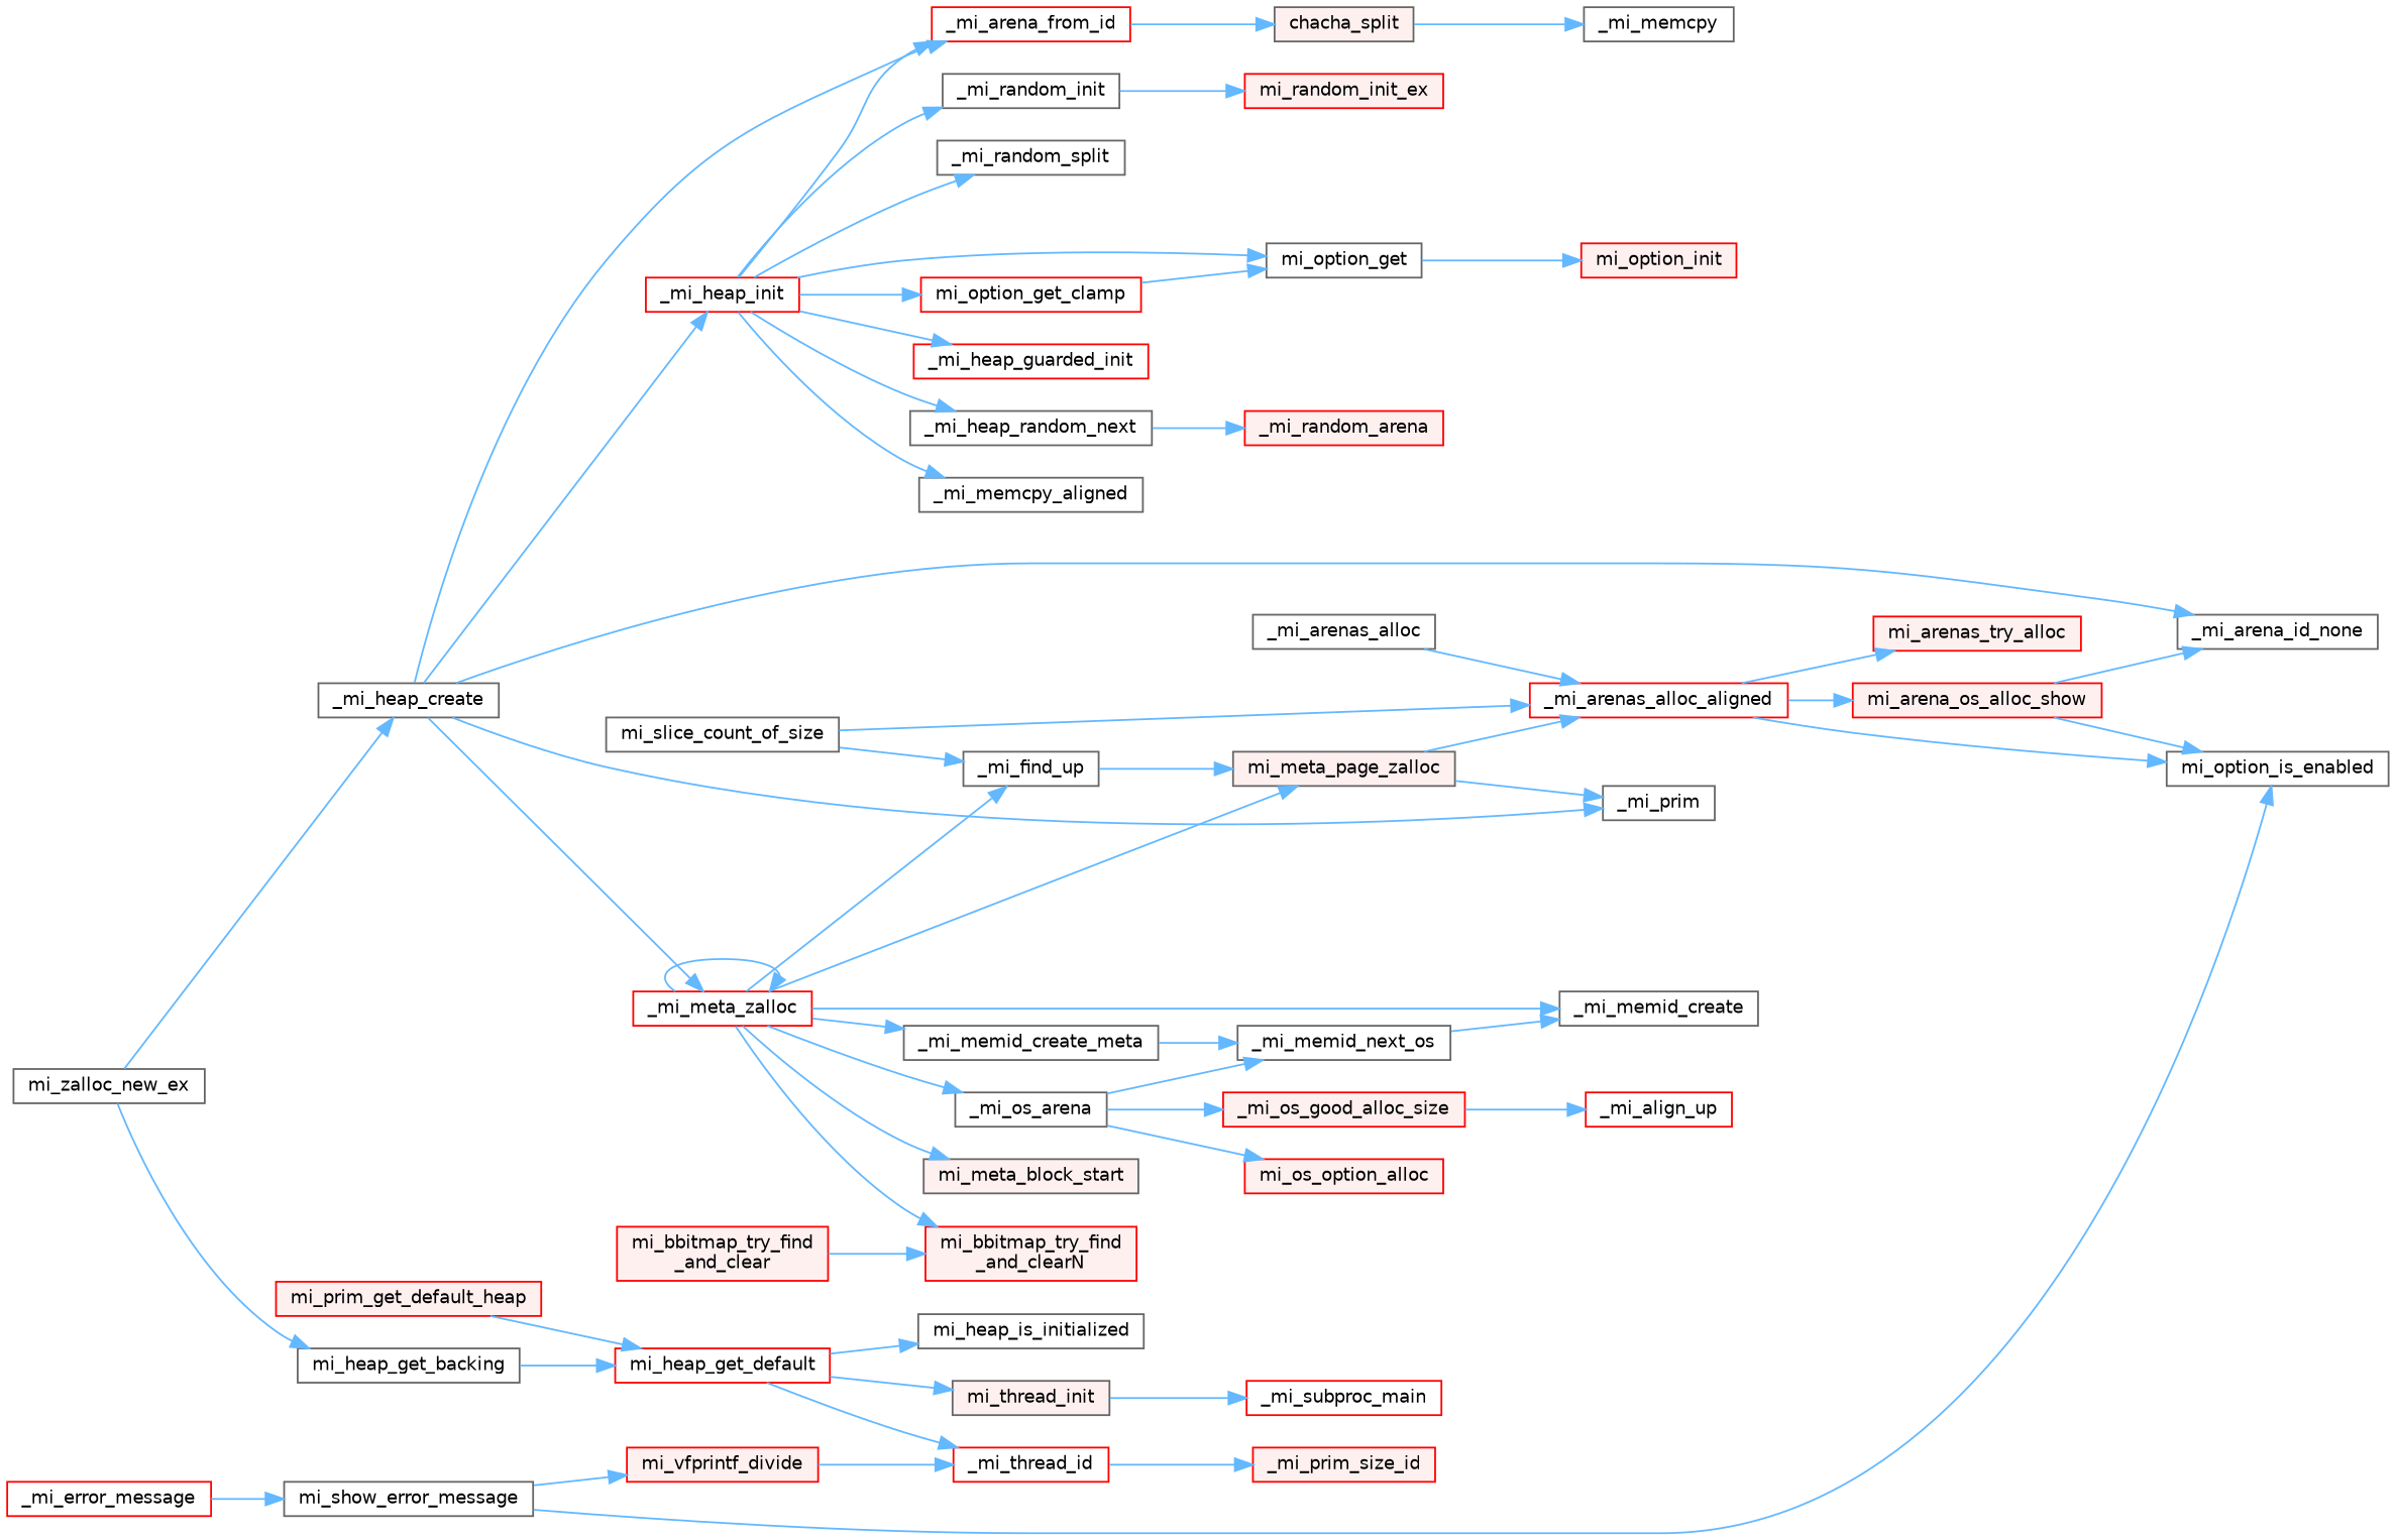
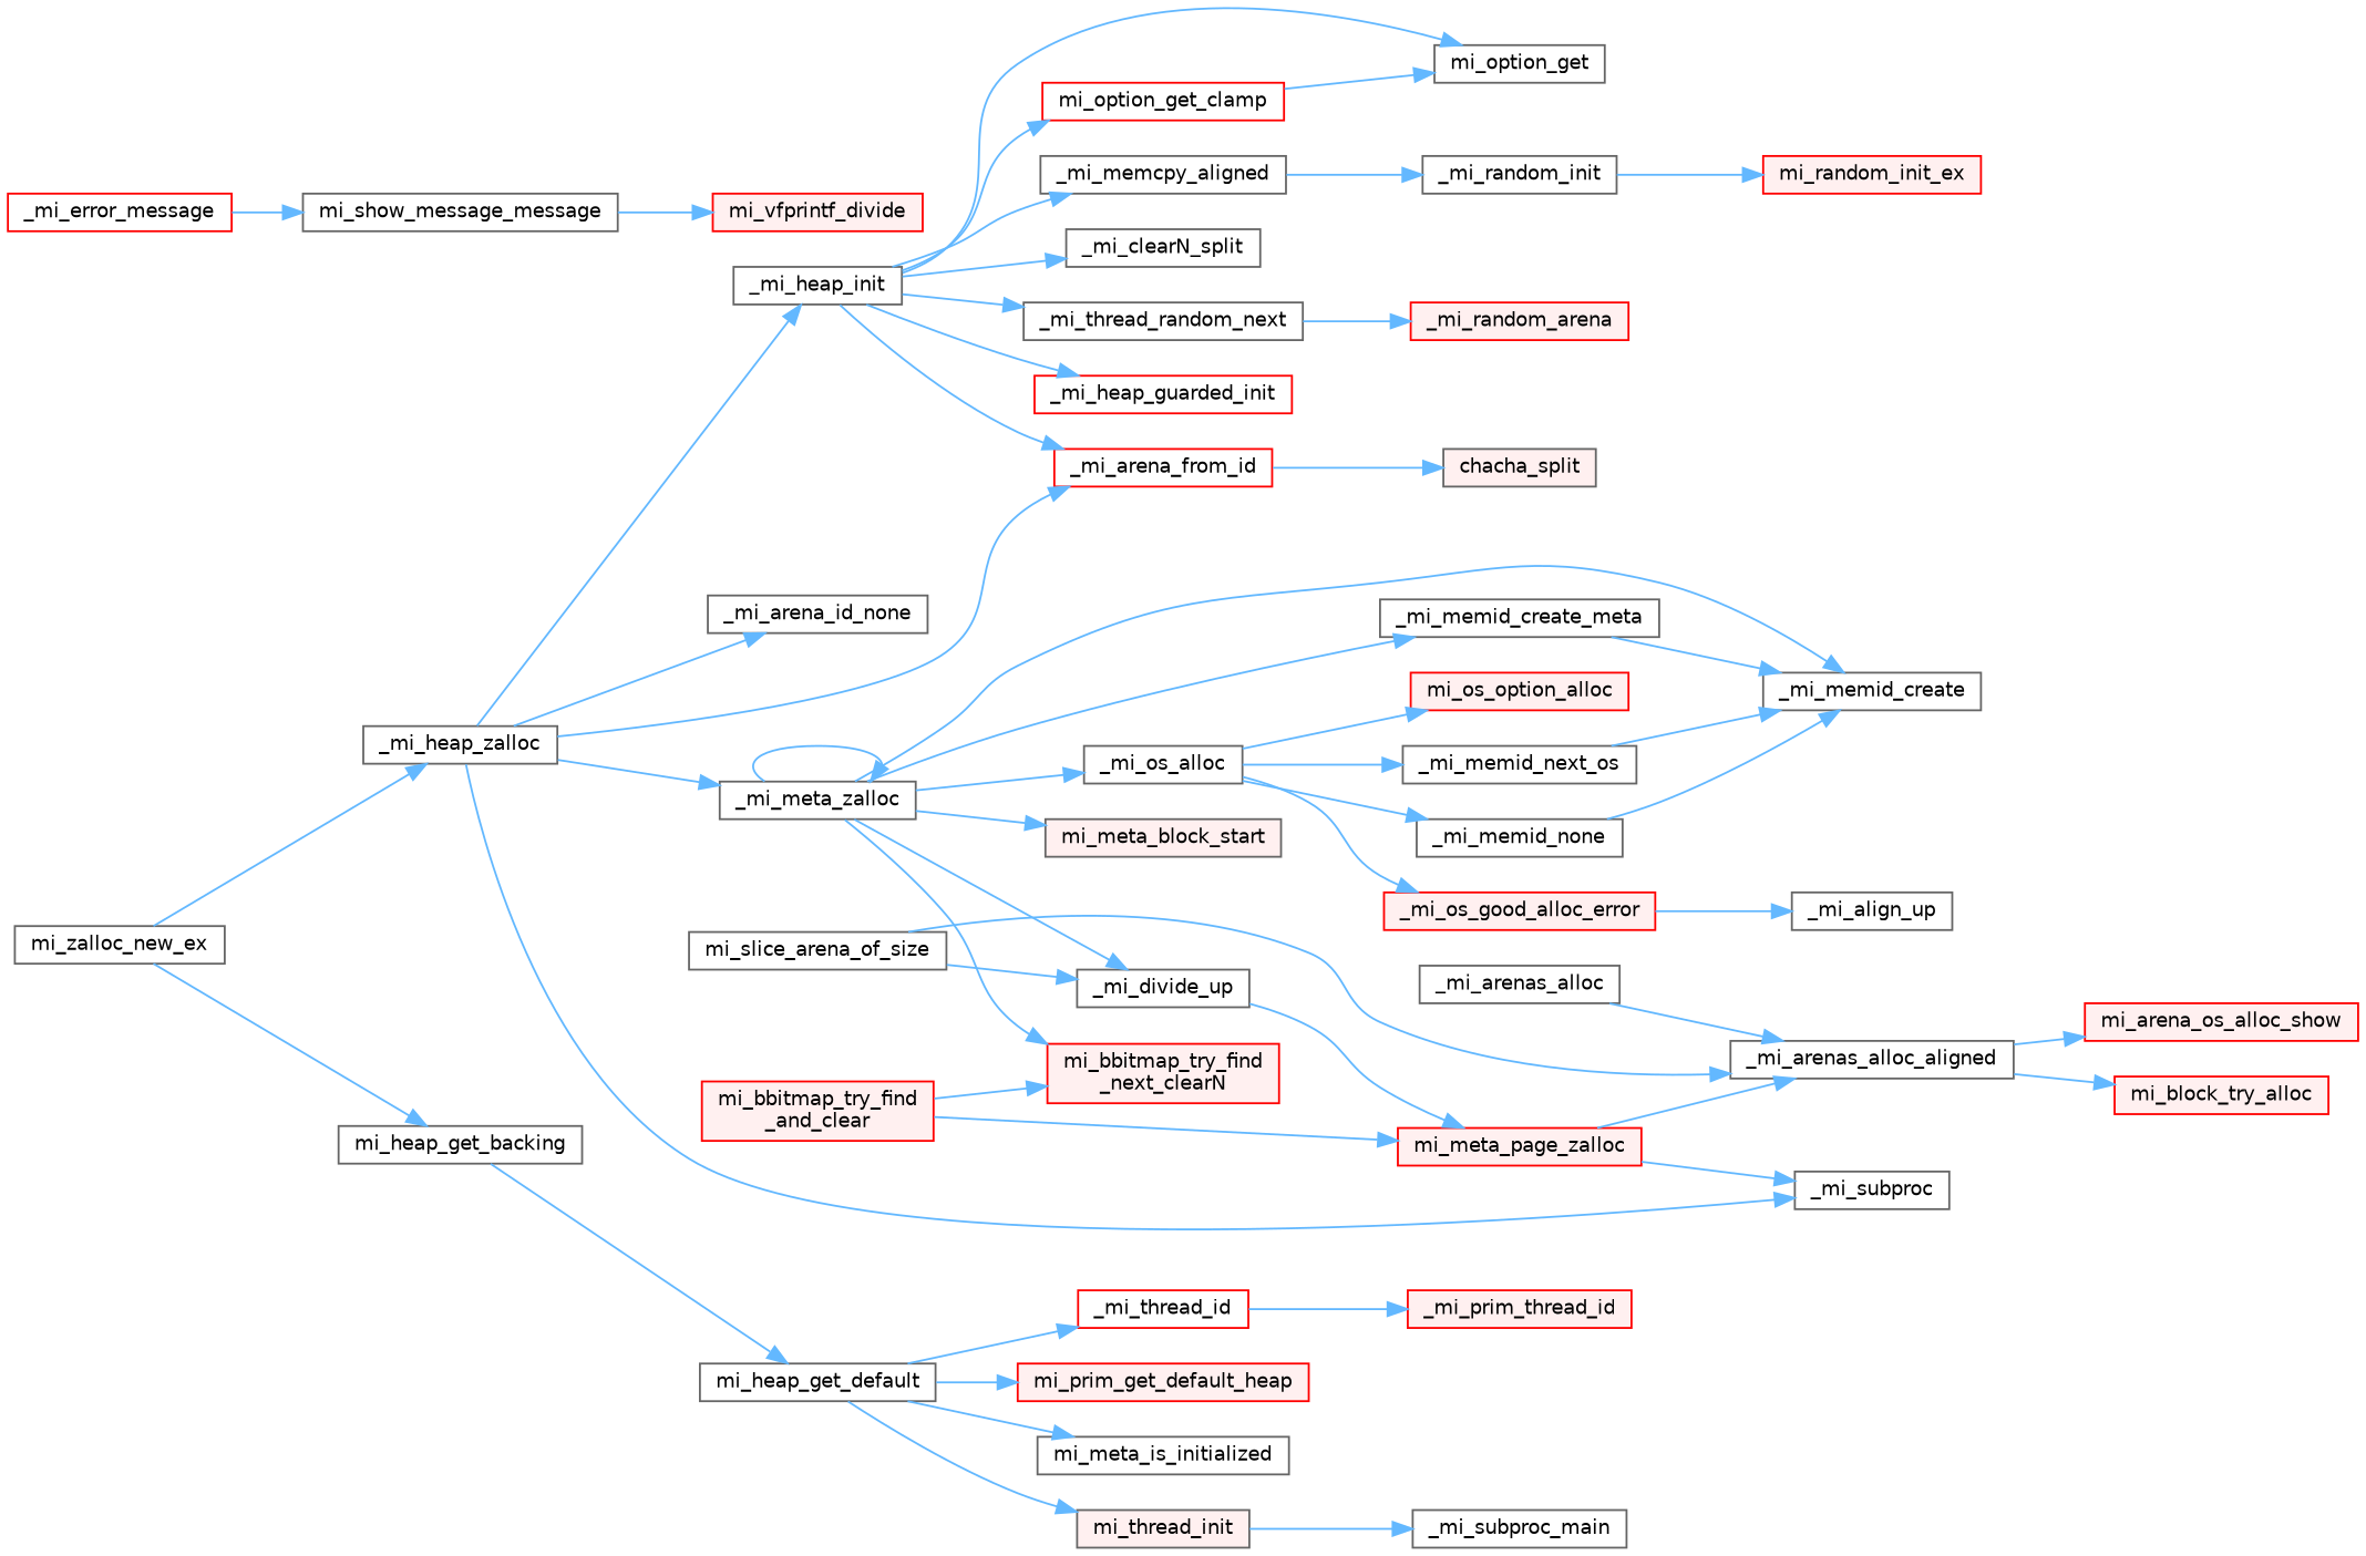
  digraph {
    rankdir=LR
    node [color=grey40 fillcolor=white fontname=Helvetica fontsize=10 shape=box style=filled]
    edge [color=steelblue1 fontname=Helvetica fontsize=10 labelfontname=Helvetica labelfontsize=10 style=solid]
    n1 [height=0.2 label=mi_zalloc_new_ex width=0.4]
-   n2 [height=0.2 label=_mi_heap_create width=0.4]
+   n2 [height=0.2 label=_mi_heap_zalloc width=0.4]
    n3 [height=0.2 label=mi_heap_get_backing width=0.4]
    n4 [color=red height=0.2 label=_mi_arena_from_id width=0.4]
    n5 [height=0.2 label=_mi_arena_id_none width=0.4]
-   n6 [color=red height=0.2 label=_mi_heap_init width=0.4]
-   n7 [color=red height=0.2 label=_mi_meta_zalloc width=0.4]
-   n8 [height=0.2 label=_mi_prim width=0.4]
-   n9 [color=red height=0.2 label=mi_heap_get_default width=0.4]
-   n10 [color=red height=0.2 label=_mi_align_up width=0.4]
+   n6 [height=0.2 label=_mi_heap_init width=0.4]
+   n7 [height=0.2 label=_mi_meta_zalloc width=0.4]
+   n8 [height=0.2 label=_mi_subproc width=0.4]
+   n9 [height=0.2 label=mi_heap_get_default width=0.4]
+   n10 [height=0.2 label=_mi_align_up width=0.4]
    n11 [fillcolor="#FFF0F0" height=0.2 label=chacha_split width=0.4]
    n12 [height=0.2 label=_mi_arenas_alloc width=0.4]
-   n13 [color=red height=0.2 label=_mi_arenas_alloc_aligned width=0.4]
+   n13 [height=0.2 label=_mi_arenas_alloc_aligned width=0.4]
    n14 [color=red height=0.2 label=_mi_error_message width=0.4]
-   n15 [height=0.2 label=mi_show_error_message width=0.4]
+   n15 [height=0.2 label=mi_show_message_message width=0.4]
    n16 [height=0.2 label=mi_option_get width=0.4]
    n17 [color=red height=0.2 label=_mi_heap_guarded_init width=0.4]
-   n18 [height=0.2 label=_mi_heap_random_next width=0.4]
+   n18 [height=0.2 label=_mi_thread_random_next width=0.4]
    n19 [height=0.2 label=_mi_memcpy_aligned width=0.4]
    n20 [height=0.2 label=_mi_random_init width=0.4]
-   n21 [height=0.2 label=_mi_random_split width=0.4]
+   n21 [height=0.2 label=_mi_clearN_split width=0.4]
    n22 [color=red height=0.2 label=mi_option_get_clamp width=0.4]
-   n23 [height=0.2 label=_mi_find_up width=0.4]
+   n23 [height=0.2 label=_mi_divide_up width=0.4]
    n24 [height=0.2 label=_mi_memid_create_meta width=0.4]
-   n25 [height=0.2 label=_mi_os_arena width=0.4]
-   n26 [color=red fillcolor="#FFF0F0" height=0.2 label="mi_bbitmap_try_find\l_and_clearN" width=0.4]
+   n25 [height=0.2 label=_mi_os_alloc width=0.4]
+   n26 [color=red fillcolor="#FFF0F0" height=0.2 label="mi_bbitmap_try_find\l_next_clearN" width=0.4]
    n27 [fillcolor="#FFF0F0" height=0.2 label=mi_meta_block_start width=0.4]
-   n28 [fillcolor="#FFF0F0" height=0.2 label=mi_meta_page_zalloc width=0.4]
+   n28 [color=red fillcolor="#FFF0F0" height=0.2 label=mi_meta_page_zalloc width=0.4]
    n29 [height=0.2 label=_mi_memid_create width=0.4]
    n30 [color=red fillcolor="#FFF0F0" height=0.2 label=mi_arena_os_alloc_show width=0.4]
-   n31 [height=0.2 label=mi_option_is_enabled width=0.4]
-   n32 [color=red fillcolor="#FFF0F0" height=0.2 label=mi_arenas_try_alloc width=0.4]
-   n33 [height=0.2 label=mi_slice_count_of_size width=0.4]
-   n34 [color=red fillcolor="#FFF0F0" height=0.2 label=mi_option_init width=0.4]
+   n32 [color=red fillcolor="#FFF0F0" height=0.2 label=mi_block_try_alloc width=0.4]
+   n33 [height=0.2 label=mi_slice_arena_of_size width=0.4]
    n35 [color=red fillcolor="#FFF0F0" height=0.2 label=mi_vfprintf_divide width=0.4]
    n36 [color=red height=0.2 label=_mi_thread_id width=0.4]
-   n37 [color=red fillcolor="#FFF0F0" height=0.2 label=_mi_prim_size_id width=0.4]
+   n37 [color=red fillcolor="#FFF0F0" height=0.2 label=_mi_prim_thread_id width=0.4]
    n38 [color=red fillcolor="#FFF0F0" height=0.2 label=_mi_random_arena width=0.4]
    n39 [color=red fillcolor="#FFF0F0" height=0.2 label=mi_random_init_ex width=0.4]
-   n40 [height=0.2 label=_mi_memcpy width=0.4]
    n41 [height=0.2 label=_mi_memid_next_os width=0.4]
-   n43 [color=red fillcolor="#FFF0F0" height=0.2 label=_mi_os_good_alloc_size width=0.4]
+   n42 [height=0.2 label=_mi_memid_none width=0.4]
+   n43 [color=red fillcolor="#FFF0F0" height=0.2 label=_mi_os_good_alloc_error width=0.4]
    n44 [color=red fillcolor="#FFF0F0" height=0.2 label=mi_os_option_alloc width=0.4]
    n45 [color=red fillcolor="#FFF0F0" height=0.2 label="mi_bbitmap_try_find\l_and_clear" width=0.4]
-   n46 [color=red height=0.2 label=_mi_subproc_main width=0.4]
+   n46 [height=0.2 label=_mi_subproc_main width=0.4]
    n47 [color=red fillcolor="#FFF0F0" height=0.2 label=mi_prim_get_default_heap width=0.4]
-   n48 [height=0.2 label=mi_heap_is_initialized width=0.4]
+   n48 [height=0.2 label=mi_meta_is_initialized width=0.4]
    n49 [fillcolor="#FFF0F0" height=0.2 label=mi_thread_init width=0.4]
    n1 -> n2
    n1 -> n3
    n2 -> n4
    n2 -> n5
    n2 -> n6
    n2 -> n7
    n2 -> n8
    n3 -> n9
    n4 -> n11
    n6 -> n4
    n6 -> n16
    n6 -> n17
    n6 -> n18
    n6 -> n19
-   n6 -> n20
+   n19 -> n20
    n6 -> n21
    n6 -> n22
    n7 -> n7
    n7 -> n23
    n7 -> n24
    n7 -> n25
    n7 -> n26
    n7 -> n27
-   n7 -> n28
+   n45 -> n28
    n7 -> n29
    n9 -> n36
-   n47 -> n9
+   n9 -> n47
    n9 -> n48
    n9 -> n49
-   n11 -> n40
    n12 -> n13
    n13 -> n30
-   n13 -> n31
    n13 -> n32
    n14 -> n15
-   n15 -> n31
    n15 -> n35
-   n16 -> n34
    n18 -> n38
    n20 -> n39
    n22 -> n16
    n23 -> n28
-   n24 -> n41
+   n24 -> n29
    n25 -> n41
+   n25 -> n42
    n25 -> n43
    n25 -> n44
    n28 -> n8
    n28 -> n13
-   n30 -> n5
-   n30 -> n31
    n33 -> n13
    n33 -> n23
-   n35 -> n36
    n36 -> n37
    n41 -> n29
+   n42 -> n29
    n43 -> n10
    n45 -> n26
    n49 -> n46
  }
